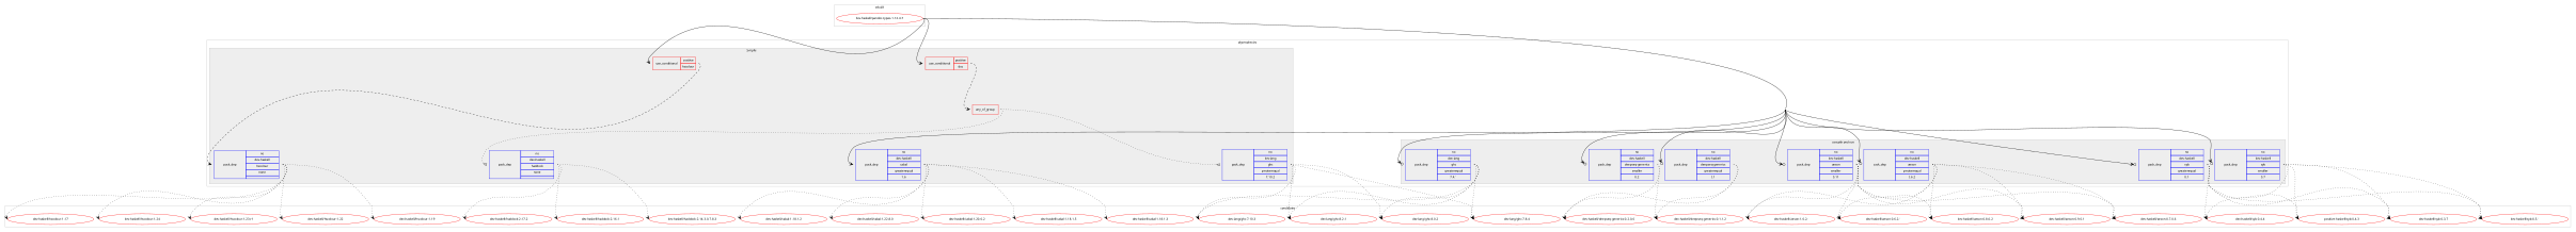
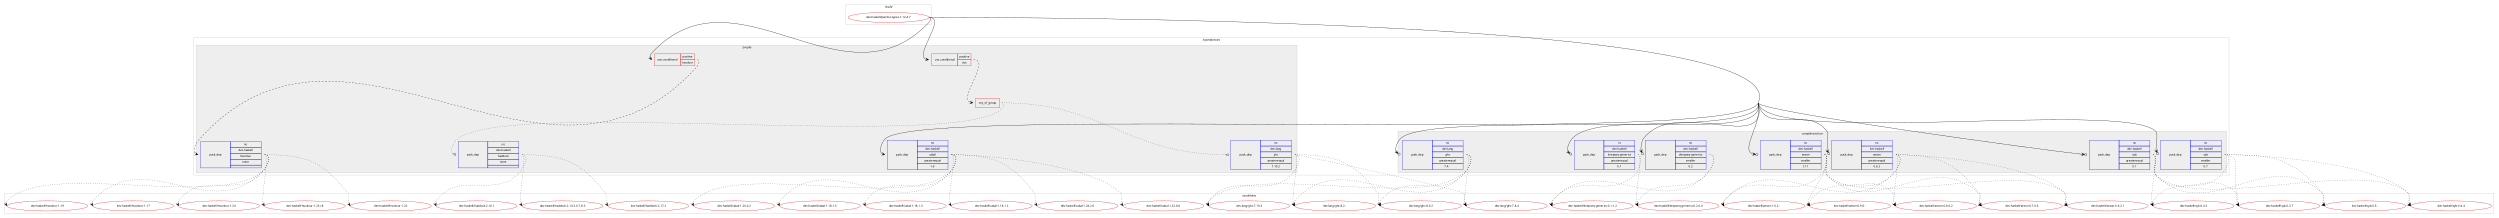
  digraph {
    compound=true
    concentrate=true
    fontname="Noto Sans"
    fontsize=10
    newrank=true
    rankdir=TB
    ranksep=1.5
    node [color=red fontname="Noto Sans" fontsize=10]
    edge [arrowhead=vee fontname="Noto Sans" headport=w style=dotted tailport=e weight=100]
    n1 [label="dev-haskell/pandoc-types-1.12.4.7" width=4]
    n2 [color=blue label=<<TABLE BORDER="0" CELLBORDER="1" CELLSPACING="0" CELLPADDING="4" WIDTH="220"><TR><TD ROWSPAN="6" CELLPADDING="30">pack_dep</TD></TR><TR><TD WIDTH="110">no</TD></TR><TR><TD>dev-haskell</TD></TR><TR><TD>haddock</TD></TR><TR><TD>none</TD></TR><TR><TD></TD></TR></TABLE>> shape=none]
    n3 [color=blue label=<<TABLE BORDER="0" CELLBORDER="1" CELLSPACING="0" CELLPADDING="4" WIDTH="220"><TR><TD ROWSPAN="6" CELLPADDING="30">pack_dep</TD></TR><TR><TD WIDTH="110">no</TD></TR><TR><TD>dev-lang</TD></TR><TR><TD>ghc</TD></TR><TR><TD>greaterequal</TD></TR><TR><TD>7.10.2</TD></TR></TABLE>> shape=none]
    n4 [label=<<TABLE BORDER="0" CELLBORDER="1" CELLSPACING="0" CELLPADDING="4"><TR><TD CELLPADDING="10">any_of_group</TD></TR></TABLE>> shape=none]
    n5 [label=<<TABLE BORDER="0" CELLBORDER="1" CELLSPACING="0" CELLPADDING="4"><TR><TD ROWSPAN="3" CELLPADDING="10">use_conditional</TD></TR><TR><TD>positive</TD></TR><TR><TD>doc</TD></TR></TABLE>> shape=none]
    n6 [color=blue label=<<TABLE BORDER="0" CELLBORDER="1" CELLSPACING="0" CELLPADDING="4" WIDTH="220"><TR><TD ROWSPAN="6" CELLPADDING="30">pack_dep</TD></TR><TR><TD WIDTH="110">no</TD></TR><TR><TD>dev-haskell</TD></TR><TR><TD>hscolour</TD></TR><TR><TD>none</TD></TR><TR><TD></TD></TR></TABLE>> shape=none]
    n7 [label=<<TABLE BORDER="0" CELLBORDER="1" CELLSPACING="0" CELLPADDING="4"><TR><TD ROWSPAN="3" CELLPADDING="10">use_conditional</TD></TR><TR><TD>positive</TD></TR><TR><TD>hscolour</TD></TR></TABLE>> shape=none]
    n8 [color=blue label=<<TABLE BORDER="0" CELLBORDER="1" CELLSPACING="0" CELLPADDING="4" WIDTH="220"><TR><TD ROWSPAN="6" CELLPADDING="30">pack_dep</TD></TR><TR><TD WIDTH="110">no</TD></TR><TR><TD>dev-haskell</TD></TR><TR><TD>cabal</TD></TR><TR><TD>greaterequal</TD></TR><TR><TD>1.6</TD></TR></TABLE>> shape=none]
    n9 [color=blue label=<<TABLE BORDER="0" CELLBORDER="1" CELLSPACING="0" CELLPADDING="4" WIDTH="220"><TR><TD ROWSPAN="6" CELLPADDING="30">pack_dep</TD></TR><TR><TD WIDTH="110">no</TD></TR><TR><TD>dev-haskell</TD></TR><TR><TD>aeson</TD></TR><TR><TD>greaterequal</TD></TR><TR><TD>0.6.2</TD></TR></TABLE>> shape=none]
    n10 [color=blue label=<<TABLE BORDER="0" CELLBORDER="1" CELLSPACING="0" CELLPADDING="4" WIDTH="220"><TR><TD ROWSPAN="6" CELLPADDING="30">pack_dep</TD></TR><TR><TD WIDTH="110">no</TD></TR><TR><TD>dev-haskell</TD></TR><TR><TD>aeson</TD></TR><TR><TD>smaller</TD></TR><TR><TD>0.11</TD></TR></TABLE>> shape=none]
    n11 [color=blue label=<<TABLE BORDER="0" CELLBORDER="1" CELLSPACING="0" CELLPADDING="4" WIDTH="220"><TR><TD ROWSPAN="6" CELLPADDING="30">pack_dep</TD></TR><TR><TD WIDTH="110">no</TD></TR><TR><TD>dev-haskell</TD></TR><TR><TD>deepseq-generics</TD></TR><TR><TD>greaterequal</TD></TR><TR><TD>0.1</TD></TR></TABLE>> shape=none]
    n12 [color=blue label=<<TABLE BORDER="0" CELLBORDER="1" CELLSPACING="0" CELLPADDING="4" WIDTH="220"><TR><TD ROWSPAN="6" CELLPADDING="30">pack_dep</TD></TR><TR><TD WIDTH="110">no</TD></TR><TR><TD>dev-haskell</TD></TR><TR><TD>deepseq-generics</TD></TR><TR><TD>smaller</TD></TR><TR><TD>0.2</TD></TR></TABLE>> shape=none]
    n13 [color=blue label=<<TABLE BORDER="0" CELLBORDER="1" CELLSPACING="0" CELLPADDING="4" WIDTH="220"><TR><TD ROWSPAN="6" CELLPADDING="30">pack_dep</TD></TR><TR><TD WIDTH="110">no</TD></TR><TR><TD>dev-haskell</TD></TR><TR><TD>syb</TD></TR><TR><TD>greaterequal</TD></TR><TR><TD>0.1</TD></TR></TABLE>> shape=none]
    n14 [color=blue label=<<TABLE BORDER="0" CELLBORDER="1" CELLSPACING="0" CELLPADDING="4" WIDTH="220"><TR><TD ROWSPAN="6" CELLPADDING="30">pack_dep</TD></TR><TR><TD WIDTH="110">no</TD></TR><TR><TD>dev-haskell</TD></TR><TR><TD>syb</TD></TR><TR><TD>smaller</TD></TR><TR><TD>0.7</TD></TR></TABLE>> shape=none]
    n15 [color=blue label=<<TABLE BORDER="0" CELLBORDER="1" CELLSPACING="0" CELLPADDING="4" WIDTH="220"><TR><TD ROWSPAN="6" CELLPADDING="30">pack_dep</TD></TR><TR><TD WIDTH="110">no</TD></TR><TR><TD>dev-lang</TD></TR><TR><TD>ghc</TD></TR><TR><TD>greaterequal</TD></TR><TR><TD>7.4.1</TD></TR></TABLE>> shape=none]
    n16 [label="dev-haskell/haddock-2.14.3.0.7.8.3" width=4]
    n17 [label="dev-haskell/haddock-2.16.1" width=4]
    n18 [label="dev-haskell/haddock-2.17.2" width=4]
    n19 [label="dev-lang/ghc-7.10.3" width=4]
    n20 [label="dev-lang/ghc-7.8.4" width=4]
    n21 [label="dev-lang/ghc-8.0.2" width=4]
    n22 [label="dev-lang/ghc-8.2.1" width=4]
    n23 [label="dev-haskell/hscolour-1.17" width=4]
    n24 [label="dev-haskell/hscolour-1.19" width=4]
    n25 [label="dev-haskell/hscolour-1.22" width=4]
-   n26 [label="dev-haskell/hscolour-1.23-r1" width=4]
+   n26 [label="dev-haskell/hscolour-1.23-r8" width=4]
    n27 [label="dev-haskell/hscolour-1.24" width=4]
    n28 [label="dev-haskell/cabal-1.18.1.2" width=4]
    n29 [label="dev-haskell/cabal-1.18.1.3" width=4]
    n30 [label="dev-haskell/cabal-1.18.1.5" width=4]
    n31 [label="dev-haskell/cabal-1.20.0.2" width=4]
    n32 [label="dev-haskell/cabal-1.22.8.0" width=4]
+   n33 [label="dev-haskell/cabal-1.24.2.0" width=4]
    n34 [label="dev-haskell/aeson-0.6.2.1" width=4]
    n35 [label="dev-haskell/aeson-0.7.0.6" width=4]
    n36 [label="dev-haskell/aeson-0.8.0.2" width=4]
    n37 [label="dev-haskell/aeson-0.9.0.1" width=4]
    n38 [label="dev-haskell/aeson-1.0.2.1" width=4]
    n39 [label="dev-haskell/deepseq-generics-0.1.1.2" width=4]
    n40 [label="dev-haskell/deepseq-generics-0.2.0.0" width=4]
    n41 [label="dev-haskell/syb-0.3.7" width=4]
-   n42 [label="positive-haskell/syb-0.4.3" width=4]
+   n42 [label="dev-haskell/syb-0.4.3" width=4]
    n43 [label="dev-haskell/syb-0.4.4" width=4]
    n44 [label="dev-haskell/syb-0.5.1" width=4]
    subgraph cluster_1 {
      color=gray
      label=<<i>ebuild</i>>
      rank=same
      n1
    }
    subgraph cluster_2 {
      color=gray
      label=<<i>dependencies</i>>
      subgraph cluster_3 {
        color=gray
        fillcolor="#eeeeee"
        label=<<i>compile</i>>
        style=filled
        subgraph sub_4 {
          color=gray
          fillcolor="#eeeeee"
          label=<<i>compile</i>>
          style=filled
          n5
          subgraph sub_5 {
            color=gray
            fillcolor="#eeeeee"
            label=<<i>compile</i>>
            style=filled
            n4
            subgraph sub_6 {
              color=gray
              fillcolor="#eeeeee"
              label=<<i>compile</i>>
              style=filled
              n2
            }
            subgraph sub_7 {
              color=gray
              fillcolor="#eeeeee"
              label=<<i>compile</i>>
              style=filled
              n3
            }
          }
        }
        subgraph sub_8 {
          color=gray
          fillcolor="#eeeeee"
          label=<<i>compile</i>>
          style=filled
          n7
          subgraph sub_9 {
            color=gray
            fillcolor="#eeeeee"
            label=<<i>compile</i>>
            style=filled
            n6
          }
        }
        subgraph sub_10 {
          color=gray
          fillcolor="#eeeeee"
          label=<<i>compile</i>>
          style=filled
          n8
        }
      }
      subgraph cluster_11 {
        color=gray
        fillcolor="#eeeeee"
        label=<<i>compile and run</i>>
        style=filled
        subgraph sub_12 {
          color=gray
          fillcolor="#eeeeee"
          label=<<i>compile and run</i>>
          style=filled
          n9
        }
        subgraph sub_13 {
          color=gray
          fillcolor="#eeeeee"
          label=<<i>compile and run</i>>
          style=filled
          n10
        }
        subgraph sub_14 {
          color=gray
          fillcolor="#eeeeee"
          label=<<i>compile and run</i>>
          style=filled
          n11
        }
        subgraph sub_15 {
          color=gray
          fillcolor="#eeeeee"
          label=<<i>compile and run</i>>
          style=filled
          n12
        }
        subgraph sub_16 {
          color=gray
          fillcolor="#eeeeee"
          label=<<i>compile and run</i>>
          style=filled
          n13
        }
        subgraph sub_17 {
          color=gray
          fillcolor="#eeeeee"
          label=<<i>compile and run</i>>
          style=filled
          n14
        }
        subgraph sub_18 {
          color=gray
          fillcolor="#eeeeee"
          label=<<i>compile and run</i>>
          style=filled
          n15
        }
      }
      subgraph cluster_19 {
        color=gray
        fillcolor="#eeeeee"
        label=<<i>run</i>>
        style=filled
      }
    }
    subgraph cluster_20 {
      color=gray
      label=<<i>candidates</i>>
      rank=same
      subgraph sub_21 {
        color=black
        label=<<i>candidates</i>>
        nodesep=1
        rank=same
        n16
        n17
        n18
      }
      subgraph sub_22 {
        color=black
        label=<<i>candidates</i>>
        nodesep=1
        rank=same
        n19
        n20
        n21
        n22
      }
      subgraph sub_23 {
        color=black
        label=<<i>candidates</i>>
        nodesep=1
        rank=same
        n23
        n24
        n25
        n26
        n27
      }
      subgraph sub_24 {
        color=black
        label=<<i>candidates</i>>
        nodesep=1
        rank=same
        n28
        n29
        n30
        n31
        n32
+       n33
      }
      subgraph sub_25 {
        color=black
        label=<<i>candidates</i>>
        nodesep=1
        rank=same
        n34
        n35
        n36
        n37
        n38
      }
      subgraph sub_26 {
        color=black
        label=<<i>candidates</i>>
        nodesep=1
        rank=same
        n34
        n35
        n36
        n37
        n38
      }
      subgraph sub_27 {
        color=black
        label=<<i>candidates</i>>
        nodesep=1
        rank=same
        n39
        n40
      }
      subgraph sub_28 {
        color=black
        label=<<i>candidates</i>>
        nodesep=1
        rank=same
        n39
        n40
      }
      subgraph sub_29 {
        color=black
        label=<<i>candidates</i>>
        nodesep=1
        rank=same
        n41
        n42
        n43
        n44
      }
      subgraph sub_30 {
        color=black
        label=<<i>candidates</i>>
        nodesep=1
        rank=same
        n41
        n42
        n43
        n44
      }
      subgraph sub_31 {
        color=black
        label=<<i>candidates</i>>
        nodesep=1
        rank=same
        n19
        n20
        n21
        n22
      }
    }
    n1 -> n5 [style=solid weight=20]
    n1 -> n7 [style=solid weight=20]
    n1 -> n8 [style=solid weight=20]
    n1 -> n9 [arrowhead=odotvee style=solid weight=20]
    n1 -> n10 [arrowhead=odotvee style=solid weight=20]
    n1 -> n11 [arrowhead=odotvee style=solid weight=20]
    n1 -> n12 [arrowhead=odotvee style=solid weight=20]
    n1 -> n13 [arrowhead=odotvee style=solid weight=20]
    n1 -> n14 [arrowhead=odotvee style=solid weight=20]
    n1 -> n15 [arrowhead=odotvee style=solid weight=20]
    n2 -> n16
    n2 -> n17
    n2 -> n18
    n3 -> n19
    n3 -> n20
    n3 -> n21
    n3 -> n22
    n4 -> n2 [arrowhead=oinv weight=20]
    n4 -> n3 [arrowhead=oinv weight=20]
    n5 -> n4 [style=dashed weight=20]
    n6 -> n23
    n6 -> n24
    n6 -> n25
    n6 -> n26
    n6 -> n27
    n7 -> n6 [style=dashed weight=20]
    n8 -> n28
    n8 -> n29
    n8 -> n30
    n8 -> n31
    n8 -> n32
+   n8 -> n33
    n9 -> n34
    n9 -> n35
    n9 -> n36
    n9 -> n37
    n9 -> n38
    n10 -> n34
    n10 -> n35
    n10 -> n36
    n10 -> n37
    n10 -> n38
    n11 -> n39
    n11 -> n40
    n12 -> n39
    n12 -> n40
    n13 -> n41
    n13 -> n42
    n13 -> n43
    n13 -> n44
    n14 -> n41
    n14 -> n42
    n14 -> n43
    n14 -> n44
    n15 -> n19
    n15 -> n20
    n15 -> n21
    n15 -> n22
  }
